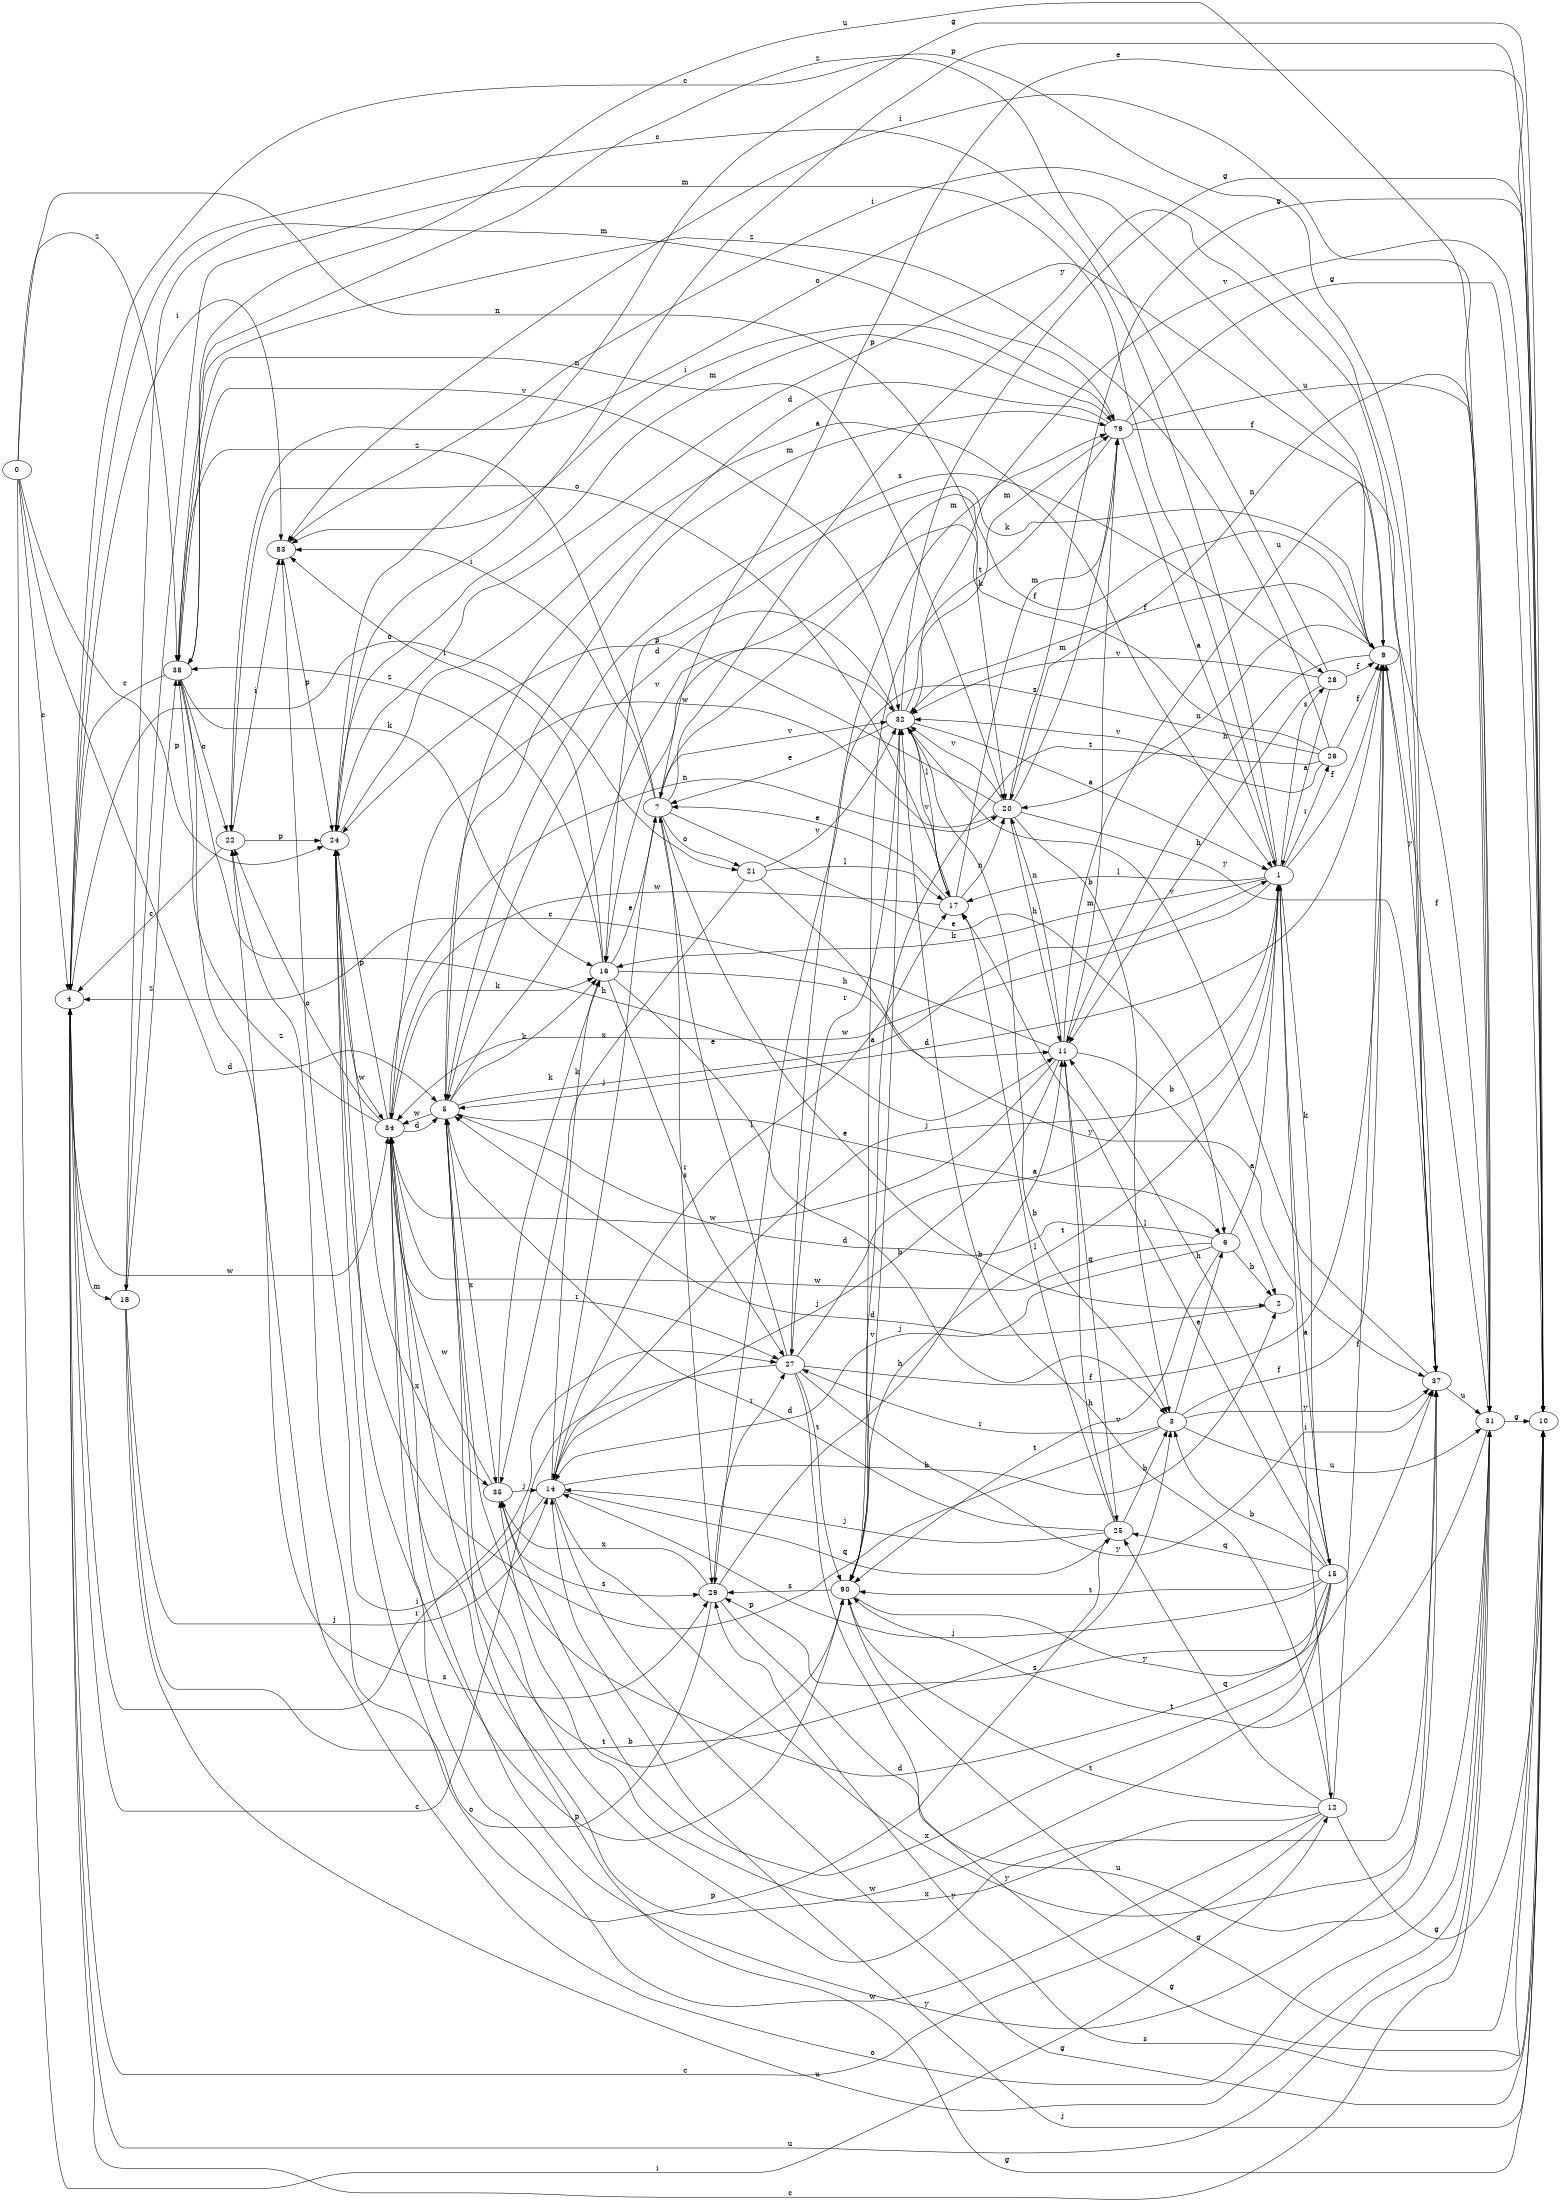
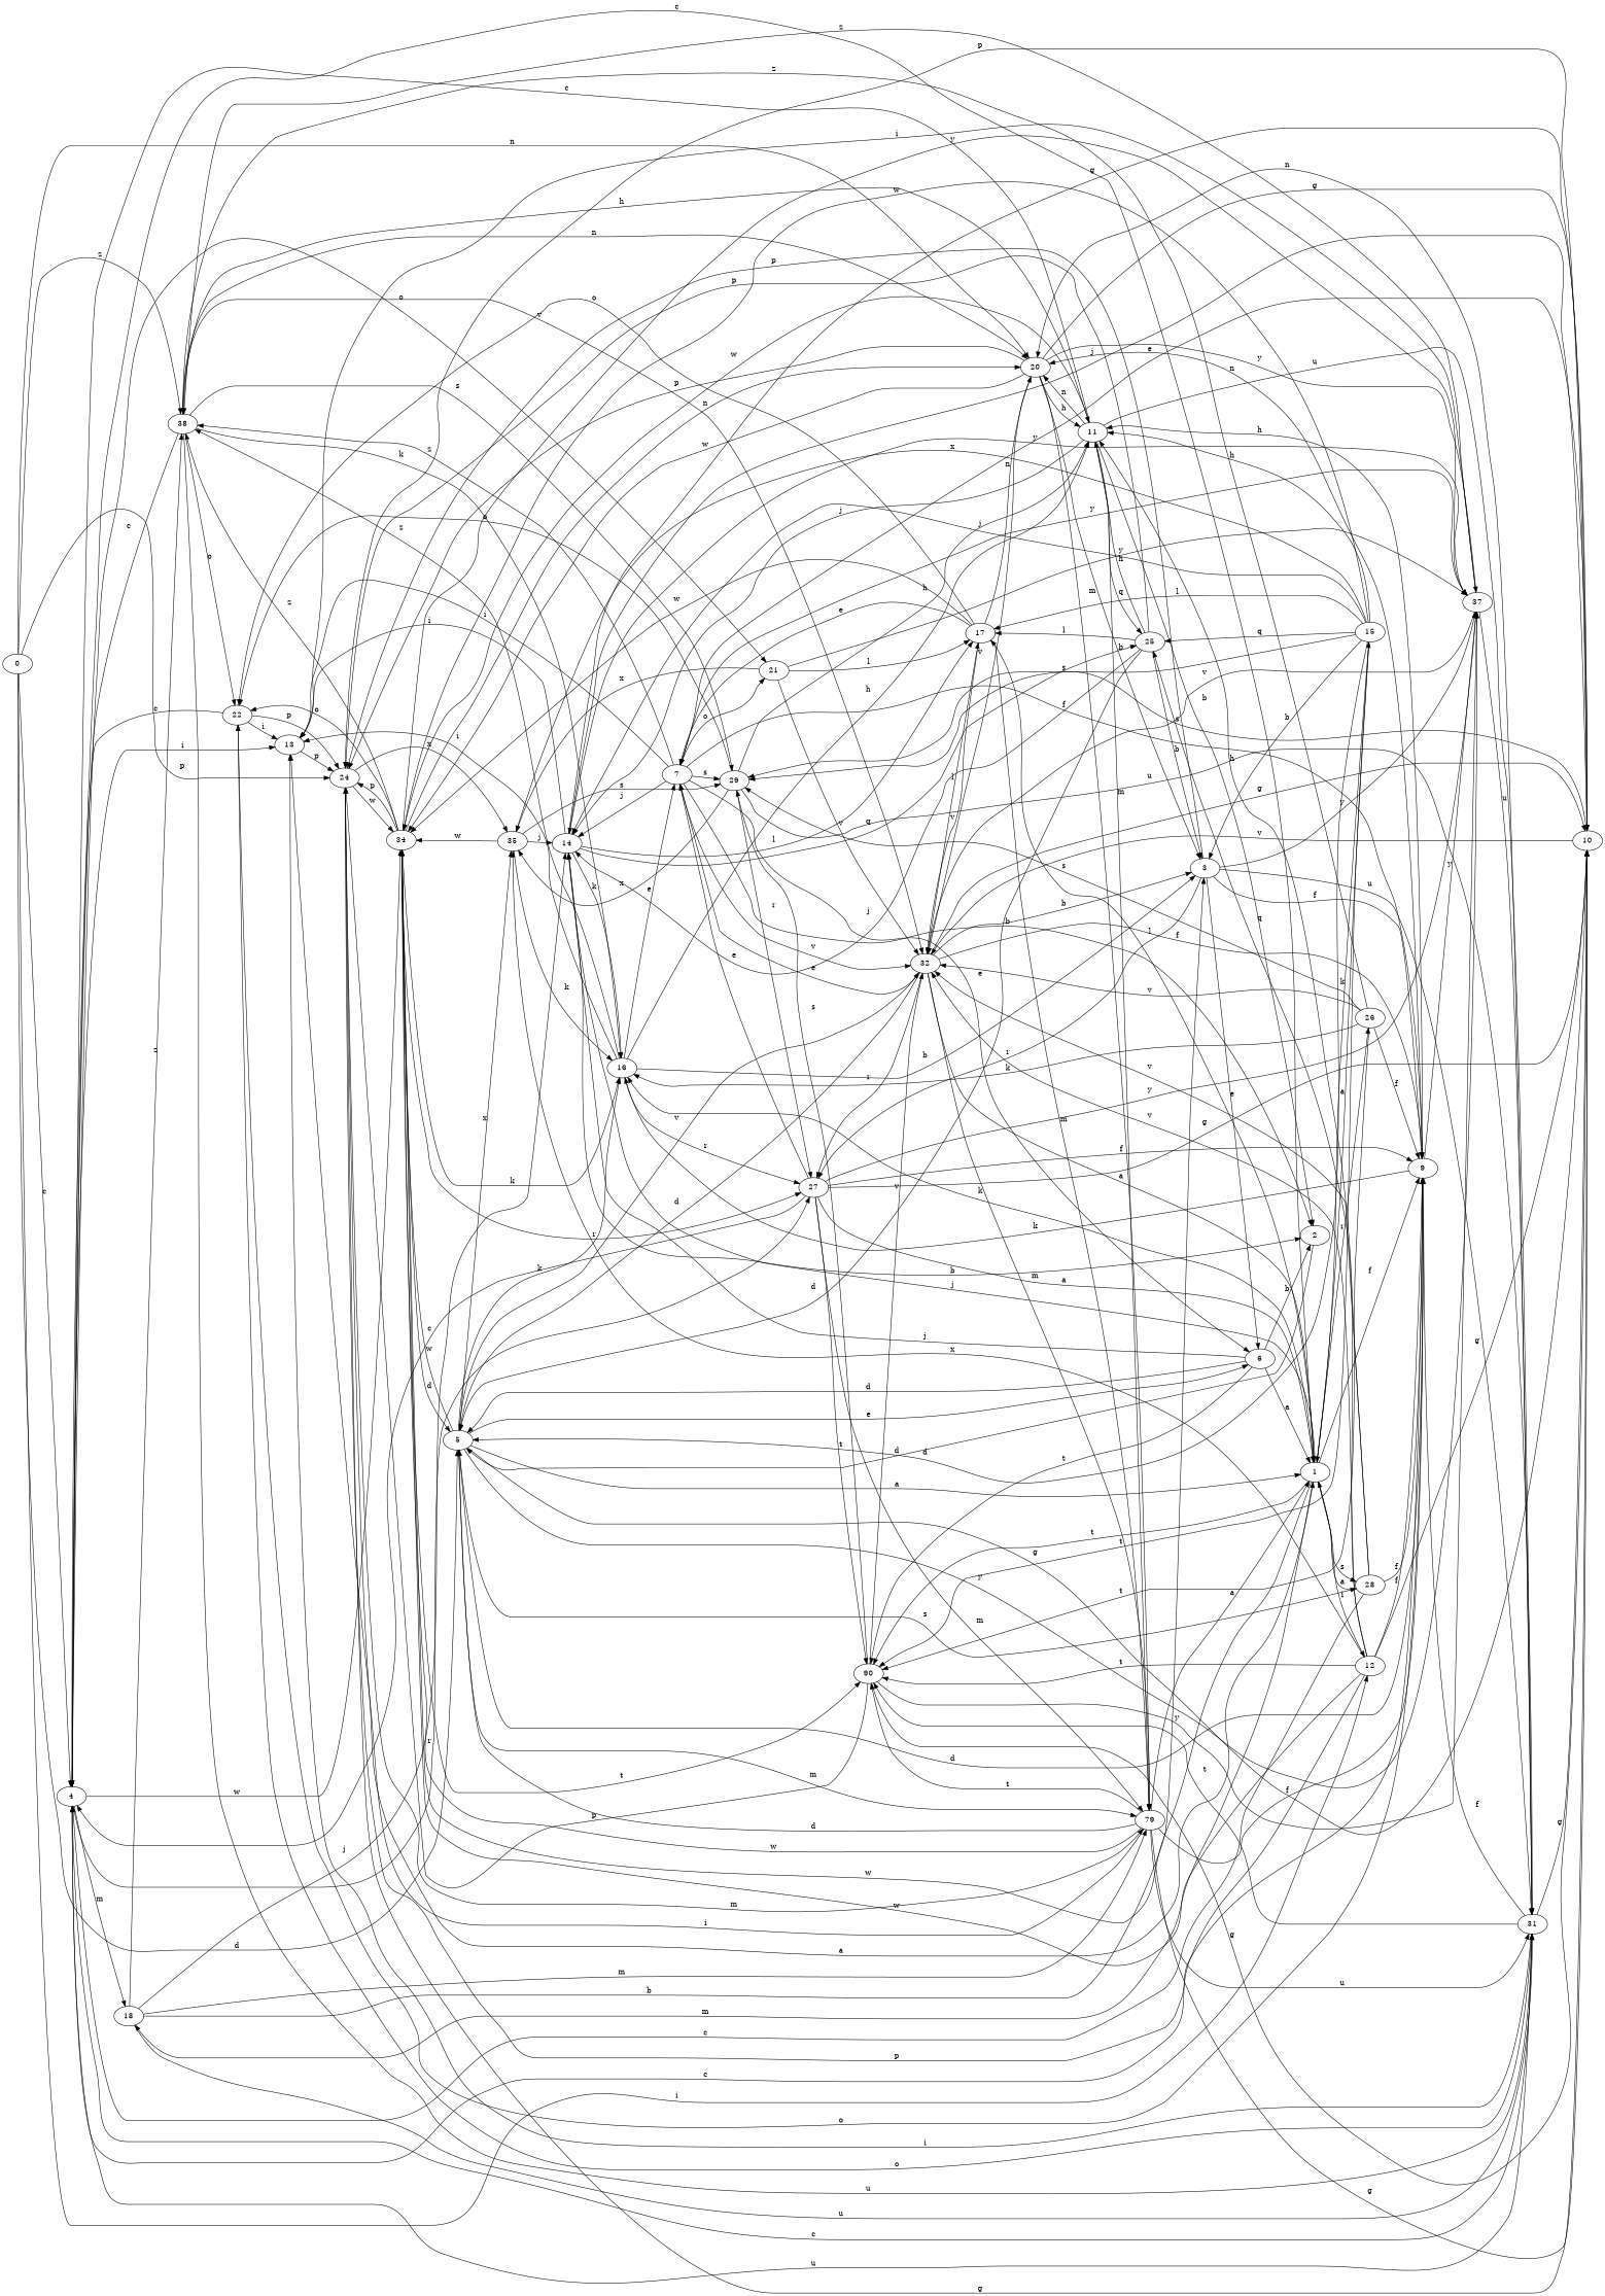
  strict digraph {
    rankdir=LR
    0
    4
    5
    12
    20
    24
    38
    18
    34
    27
    31
-   13 [label=83]
+   13
    21
    1
    16
    28
    6
    37
    10
    n20 [label=79]
    32
    35
    9
    n24 [label=90]
    25
    3
    11
    29
    22
    14
    15
    17
    26
    2
    7
    0 -> 4 [label=c]
    0 -> 5 [label=d]
    0 -> 12 [label=i]
    0 -> 20 [label=n]
    0 -> 24 [label=p]
    0 -> 38 [label=z]
    4 -> 18 [label=m]
    4 -> 34 [label=w]
    4 -> 27 [label=r]
    4 -> 31 [label=u]
    4 -> 13 [label=i]
    4 -> 21 [label=o]
    5 -> 34 [label=w]
    5 -> 1 [label=a]
    5 -> 16 [label=k]
    5 -> 28 [label=s]
    5 -> 6 [label=e]
    5 -> 37 [label=y]
    5 -> 10 [label=g]
    5 -> n20 [label=m]
    5 -> 32 [label=v]
    5 -> 35 [label=x]
    12 -> 4 [label=c]
    12 -> 34 [label=w]
    12 -> 10 [label=g]
    12 -> 32 [label=v]
    12 -> 35 [label=x]
    12 -> 9 [label=f]
    12 -> n24 [label=t]
    12 -> 25 [label=q]
    20 -> 24 [label=p]
    20 -> 34 [label=w]
    20 -> 37 [label=y]
    20 -> 10 [label=g]
    20 -> n20 [label=m]
    20 -> 32 [label=v]
    20 -> 3 [label=b]
    20 -> 11 [label=h]
    24 -> 34 [label=w]
    24 -> 1 [label=a]
    24 -> 10 [label=g]
    24 -> n20 [label=m]
    24 -> 35 [label=x]
    38 -> 4 [label=c]
    38 -> 20 [label=n]
    38 -> 31 [label=u]
    38 -> 16 [label=k]
    38 -> 32 [label=v]
    38 -> 11 [label=h]
    38 -> 29 [label=s]
    38 -> 22 [label=o]
    18 -> 38 [label=z]
    18 -> 31 [label=u]
    18 -> n20 [label=m]
    18 -> 3 [label=b]
    18 -> 14 [label=j]
    34 -> 5 [label=d]
    34 -> 20 [label=n]
    34 -> 24 [label=p]
    34 -> 38 [label=z]
    34 -> 27 [label=r]
    34 -> 16 [label=k]
    34 -> 37 [label=y]
    34 -> n24 [label=t]
    34 -> 22 [label=o]
    27 -> 4 [label=c]
    27 -> 1 [label=a]
    27 -> 37 [label=y]
    27 -> 10 [label=g]
    27 -> n20 [label=m]
    27 -> 9 [label=f]
    27 -> n24 [label=t]
    27 -> 7 [label=e]
    31 -> 4 [label=c]
    31 -> 20 [label=n]
    31 -> 13 [label=i]
    31 -> 10 [label=g]
    31 -> 9 [label=f]
    31 -> n24 [label=t]
    31 -> 22 [label=o]
    13 -> 24 [label=p]
    21 -> 37 [label=y]
    21 -> 32 [label=v]
    21 -> 35 [label=x]
    21 -> 17 [label=l]
    1 -> 4 [label=c]
    1 -> 12 [label=i]
    1 -> 18 [label=m]
    1 -> 34 [label=w]
    1 -> 16 [label=k]
    1 -> 28 [label=s]
    1 -> 9 [label=f]
    1 -> n24 [label=t]
    1 -> 14 [label=j]
    1 -> 15 [label=k]
    1 -> 17 [label=l]
    1 -> 26 [label=r]
    16 -> 38 [label=z]
    16 -> 27 [label=r]
    16 -> 13 [label=i]
    16 -> 3 [label=b]
    16 -> 11 [label=h]
    16 -> 7 [label=e]
    28 -> 4 [label=c]
    28 -> 1 [label=a]
    28 -> 32 [label=v]
    28 -> 9 [label=f]
    28 -> 11 [label=h]
    6 -> 5 [label=d]
    6 -> 1 [label=a]
    6 -> n24 [label=t]
    6 -> 14 [label=j]
    6 -> 2 [label=b]
    37 -> 38 [label=z]
    37 -> 31 [label=u]
    37 -> 13 [label=i]
    37 -> 32 [label=v]
    10 -> 24 [label=p]
    10 -> 32 [label=v]
    10 -> 29 [label=s]
    10 -> 14 [label=j]
    10 -> 7 [label=e]
    n20 -> 5 [label=d]
-   6 -> 34 [label=w]
+   n20 -> 34 [label=w]
    n20 -> 31 [label=u]
    n20 -> 13 [label=i]
    n20 -> 1 [label=a]
    n20 -> 10 [label=g]
    n20 -> 9 [label=f]
    n20 -> n24 [label=t]
    32 -> 5 [label=d]
    32 -> 27 [label=r]
    32 -> 1 [label=a]
    32 -> 10 [label=g]
    32 -> n20 [label=m]
    32 -> 9 [label=f]
    32 -> 3 [label=b]
    32 -> 17 [label=l]
    32 -> 7 [label=e]
    35 -> 34 [label=w]
    35 -> 16 [label=k]
    35 -> 29 [label=s]
    35 -> 14 [label=j]
    9 -> 5 [label=d]
    9 -> 20 [label=n]
    9 -> 24 [label=p]
    9 -> 16 [label=k]
    9 -> 37 [label=y]
    9 -> 11 [label=h]
    9 -> 22 [label=o]
    n24 -> 24 [label=p]
    n24 -> 37 [label=y]
    n24 -> 10 [label=g]
    n24 -> 32 [label=v]
    n24 -> 29 [label=s]
    25 -> 5 [label=d]
    25 -> 24 [label=p]
    25 -> 3 [label=b]
    25 -> 11 [label=h]
    25 -> 14 [label=j]
    25 -> 17 [label=l]
    3 -> 24 [label=p]
    3 -> 27 [label=r]
    3 -> 31 [label=u]
    3 -> 6 [label=e]
    3 -> 37 [label=y]
    3 -> 9 [label=f]
    11 -> 4 [label=c]
    11 -> 20 [label=n]
    11 -> 34 [label=w]
    11 -> 31 [label=u]
    11 -> n20 [label=m]
    11 -> 25 [label=q]
    11 -> 14 [label=j]
    11 -> 2 [label=b]
    29 -> 27 [label=r]
    29 -> 31 [label=u]
    29 -> 35 [label=x]
    29 -> 11 [label=h]
    29 -> 22 [label=o]
    22 -> 4 [label=c]
    22 -> 24 [label=p]
    22 -> 13 [label=i]
    14 -> 13 [label=i]
    14 -> 16 [label=k]
    14 -> 37 [label=y]
    14 -> 10 [label=g]
    14 -> 25 [label=q]
    14 -> 17 [label=l]
    14 -> 2 [label=b]
    15 -> 5 [label=d]
    15 -> 34 [label=w]
    15 -> 1 [label=a]
    15 -> 35 [label=x]
    15 -> n24 [label=t]
    15 -> 25 [label=q]
    15 -> 3 [label=b]
    15 -> 11 [label=h]
    15 -> 29 [label=s]
    15 -> 14 [label=j]
    15 -> 17 [label=l]
    17 -> 20 [label=n]
    17 -> 34 [label=w]
    17 -> n20 [label=m]
    17 -> 32 [label=v]
    17 -> 22 [label=o]
    17 -> 7 [label=e]
    26 -> 38 [label=z]
    26 -> 16 [label=k]
    26 -> 32 [label=v]
    26 -> 9 [label=f]
    26 -> n24 [label=t]
    26 -> 29 [label=s]
    2 -> 5 [label=d]
    7 -> 38 [label=z]
    7 -> 13 [label=i]
    7 -> 21 [label=o]
    7 -> 6 [label=e]
    7 -> 37 [label=y]
    7 -> 32 [label=v]
    7 -> 9 [label=f]
    7 -> 29 [label=s]
    7 -> 14 [label=j]
    7 -> 2 [label=b]
  }
